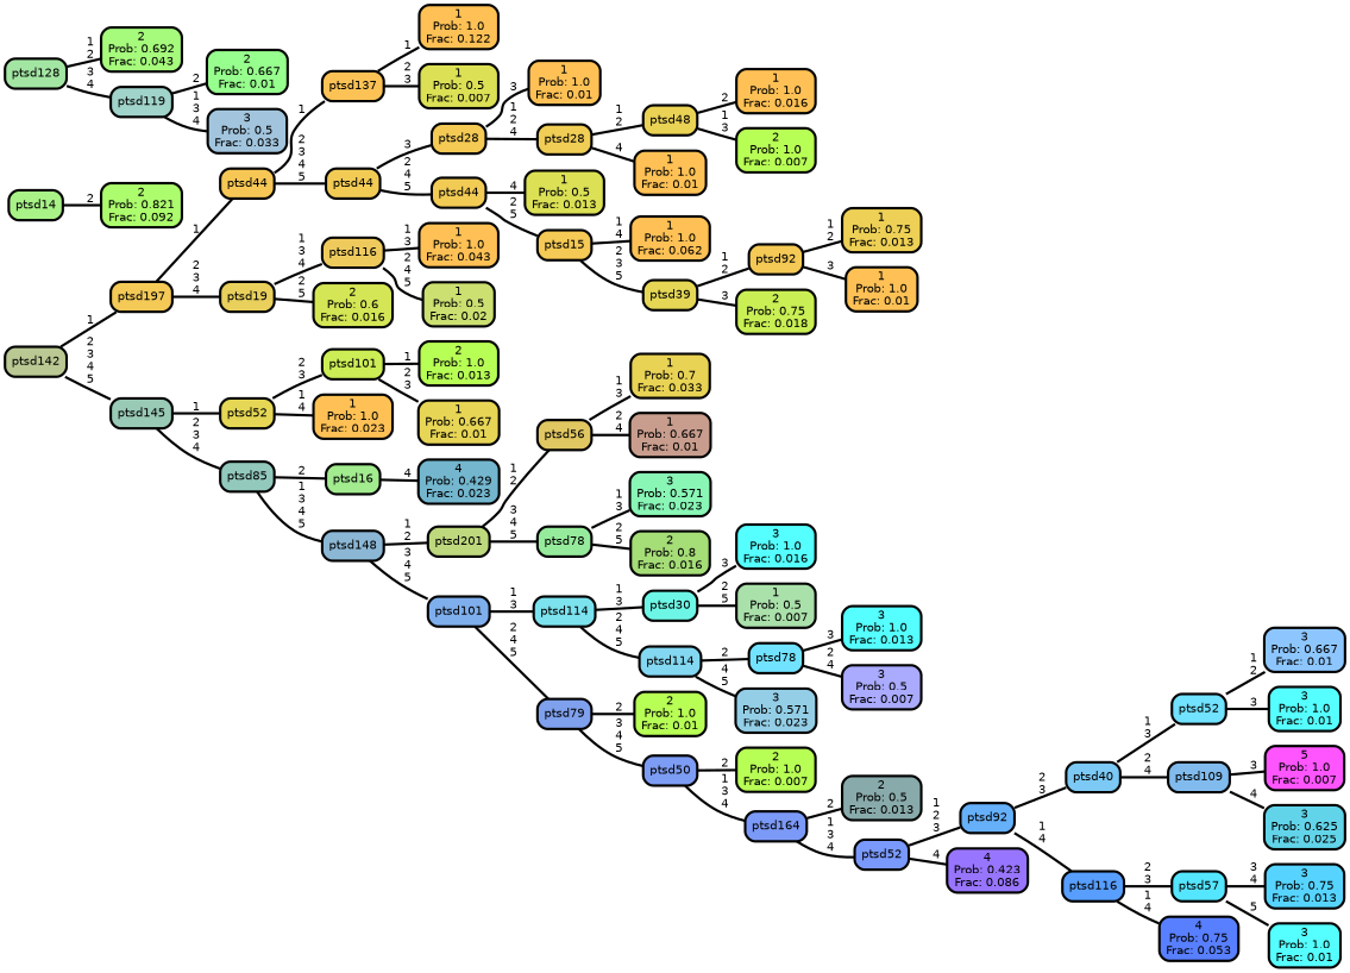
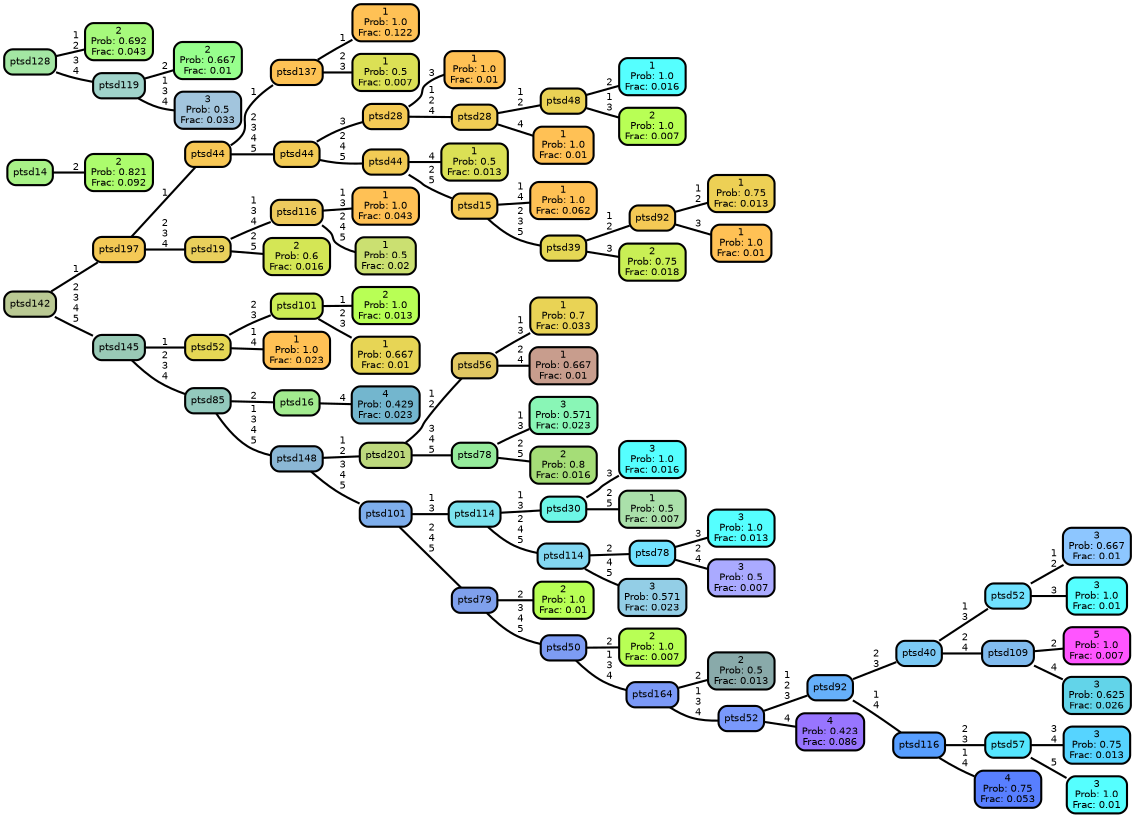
  graph {
    rankdir=LR
    ranksep="0 equally"
    splines=straight
    node [color=black fillcolor="#ffc155" fontcolor=black fontname=helvetica penwidth=3 shape=box style="filled, rounded"]
    edge [color=black fontname=helvetica penwidth=3]
    n1 [label="1\nProb: 1.0\nFrac: 0.122"]
    n2 [fillcolor="#fdc255" label=ptsd137]
    n3 [fillcolor="#dbe055" label="1\nProb: 0.5\nFrac: 0.007"]
    n4 [fillcolor="#f7c755" label=ptsd44]
    n5 [fillcolor="#f2cb55" label=ptsd44]
    n6 [fillcolor="#f4ca55" label=ptsd28]
    n7 [fillcolor="#f2cb55" label=ptsd44]
    n8 [label="1\nProb: 1.0\nFrac: 0.01"]
    n9 [fillcolor="#f0cd55" label=ptsd28]
    n10 [fillcolor="#ead255" label=ptsd48]
    n11 [label="1\nProb: 1.0\nFrac: 0.01"]
-   n12 [label="1\nProb: 1.0\nFrac: 0.016"]
+   n12 [fillcolor="#55ffff" label="1\nProb: 1.0\nFrac: 0.016"]
    n13 [fillcolor="#b8ff55" label="2\nProb: 1.0\nFrac: 0.007"]
    n14 [fillcolor="#dbe055" label="1\nProb: 0.5\nFrac: 0.013"]
    n15 [fillcolor="#f5c955" label=ptsd15]
    n16 [label="1\nProb: 1.0\nFrac: 0.062"]
    n17 [fillcolor="#e5d755" label=ptsd39]
    n18 [fillcolor="#f4c955" label=ptsd92]
    n19 [fillcolor="#c9ef55" label="2\nProb: 0.75\nFrac: 0.018"]
    n20 [fillcolor="#edd055" label="1\nProb: 0.75\nFrac: 0.013"]
    n21 [label="1\nProb: 1.0\nFrac: 0.01"]
    n22 [fillcolor="#f4c956" label=ptsd197]
    n23 [fillcolor="#e9d05c" label=ptsd19]
    n24 [fillcolor="#eeca5d" label=ptsd116]
    n25 [fillcolor="#d4e655" label="2\nProb: 0.6\nFrac: 0.016"]
    n26 [label="1\nProb: 1.0\nFrac: 0.043"]
    n27 [fillcolor="#cbe071" label="1\nProb: 0.5\nFrac: 0.02"]
    n28 [fillcolor="#bac993" label=ptsd142]
    n29 [fillcolor="#99cab6" label=ptsd145]
    n30 [fillcolor="#e5d755" label=ptsd52]
    n31 [fillcolor="#93c9bd" label=ptsd85]
    n32 [fillcolor="#b8ff55" label="2\nProb: 1.0\nFrac: 0.013"]
    n33 [fillcolor="#cced55" label=ptsd101]
    n34 [fillcolor="#e7d555" label="1\nProb: 0.667\nFrac: 0.01"]
    n35 [label="1\nProb: 1.0\nFrac: 0.023"]
    n36 [fillcolor="#a2eb8f" label=ptsd16]
    n37 [fillcolor="#8bb7d5" label=ptsd148]
    n38 [fillcolor="#73b6ce" label="4\nProb: 0.429\nFrac: 0.023"]
    n39 [fillcolor="#a8f287" label=ptsd14]
    n40 [fillcolor="#acfc6d" label="2\nProb: 0.821\nFrac: 0.092"]
    n41 [fillcolor="#a3e6a3" label=ptsd128]
    n42 [fillcolor="#a6fa7c" label="2\nProb: 0.692\nFrac: 0.043"]
    n43 [fillcolor="#a0d3ca" label=ptsd119]
    n44 [fillcolor="#97ff8d" label="2\nProb: 0.667\nFrac: 0.01"]
    n45 [fillcolor="#a2c5dd" label="3\nProb: 0.5\nFrac: 0.033"]
    n46 [fillcolor="#bdd87d" label=ptsd201]
    n47 [fillcolor="#7eaeec" label=ptsd101]
    n48 [fillcolor="#e9d355" label="1\nProb: 0.7\nFrac: 0.033"]
    n49 [fillcolor="#e1c762" label=ptsd56]
    n50 [fillcolor="#c89d8d" label="1\nProb: 0.667\nFrac: 0.01"]
    n51 [fillcolor="#95eb9b" label=ptsd78]
    n52 [fillcolor="#89f6b6" label="3\nProb: 0.571\nFrac: 0.023"]
    n53 [fillcolor="#a5dd77" label="2\nProb: 0.8\nFrac: 0.016"]
    n54 [fillcolor="#7be2ee" label=ptsd114]
    n55 [fillcolor="#7fa0ec" label=ptsd79]
    n56 [fillcolor="#55ffff" label="3\nProb: 1.0\nFrac: 0.016"]
    n57 [fillcolor="#6df6e6" label=ptsd30]
    n58 [fillcolor="#aae0aa" label="1\nProb: 0.5\nFrac: 0.007"]
    n59 [fillcolor="#83d7f1" label=ptsd114]
    n60 [fillcolor="#71e2ff" label=ptsd78]
    n61 [fillcolor="#93cee6" label="3\nProb: 0.571\nFrac: 0.023"]
    n62 [fillcolor="#55ffff" label="3\nProb: 1.0\nFrac: 0.013"]
    n63 [fillcolor="#aaaaff" label="3\nProb: 0.5\nFrac: 0.007"]
    n64 [fillcolor="#b8ff55" label="2\nProb: 1.0\nFrac: 0.01"]
    n65 [fillcolor="#7d9cf3" label=ptsd50]
    n66 [fillcolor="#b8ff55" label="2\nProb: 1.0\nFrac: 0.007"]
    n67 [fillcolor="#7b99f7" label=ptsd164]
    n68 [fillcolor="#89aaaa" label="2\nProb: 0.5\nFrac: 0.013"]
    n69 [fillcolor="#7a99fc" label=ptsd52]
    n70 [fillcolor="#66b0fa" label=ptsd92]
    n71 [fillcolor="#9875ff" label="4\nProb: 0.423\nFrac: 0.086"]
    n72 [fillcolor="#8dc6ff" label="3\nProb: 0.667\nFrac: 0.01"]
    n73 [fillcolor="#71e2ff" label=ptsd52]
    n74 [fillcolor="#55ffff" label="3\nProb: 1.0\nFrac: 0.01"]
    n75 [fillcolor="#7bc9f4" label=ptsd40]
    n76 [fillcolor="#81bbee" label=ptsd109]
    n77 [fillcolor="#ff55ff" label="5\nProb: 1.0\nFrac: 0.007"]
-   n78 [fillcolor="#62d4e9" label="3\nProb: 0.625\nFrac: 0.025"]
+   n78 [fillcolor="#62d4e9" label="3\nProb: 0.625\nFrac: 0.026"]
    n79 [fillcolor="#579eff" label=ptsd116]
    n80 [fillcolor="#55e6ff" label=ptsd57]
    n81 [fillcolor="#587fff" label="4\nProb: 0.75\nFrac: 0.053"]
    n82 [fillcolor="#56d4ff" label="3\nProb: 0.75\nFrac: 0.013"]
    n83 [fillcolor="#55ffff" label="3\nProb: 1.0\nFrac: 0.01"]
    subgraph sub_1 {
      rank=same
    }
    n2 -- n1 [label=" 1"]
    n2 -- n3 [label=" 2\n 3"]
    n4 -- n2 [label=" 1"]
    n4 -- n5 [label=" 2\n 3\n 4\n 5"]
    n5 -- n6 [label=" 3"]
    n5 -- n7 [label=" 2\n 4\n 5"]
    n6 -- n8 [label=" 3"]
    n6 -- n9 [label=" 1\n 2\n 4"]
    n7 -- n14 [label=" 4"]
    n7 -- n15 [label=" 2\n 5"]
    n9 -- n10 [label=" 1\n 2"]
    n9 -- n11 [label=" 4"]
    n10 -- n12 [label=" 2"]
    n10 -- n13 [label=" 1\n 3"]
    n15 -- n16 [label=" 1\n 4"]
    n15 -- n17 [label=" 2\n 3\n 5"]
    n17 -- n18 [label=" 1\n 2"]
    n17 -- n19 [label=" 3"]
    n18 -- n20 [label=" 1\n 2"]
    n18 -- n21 [label=" 3"]
    n22 -- n4 [label=" 1"]
    n22 -- n23 [label=" 2\n 3\n 4"]
    n23 -- n24 [label=" 1\n 3\n 4"]
    n23 -- n25 [label=" 2\n 5"]
    n24 -- n26 [label=" 1\n 3"]
    n24 -- n27 [label=" 2\n 4\n 5"]
    n28 -- n22 [label=" 1"]
    n28 -- n29 [label=" 2\n 3\n 4\n 5"]
    n29 -- n30 [label=" 1"]
    n29 -- n31 [label=" 2\n 3\n 4"]
    n30 -- n33 [label=" 2\n 3"]
    n30 -- n35 [label=" 1\n 4"]
    n31 -- n36 [label=" 2"]
    n31 -- n37 [label=" 1\n 3\n 4\n 5"]
    n33 -- n32 [label=" 1"]
    n33 -- n34 [label=" 2\n 3"]
    n36 -- n38 [label=" 4"]
    n37 -- n46 [label=" 1\n 2"]
    n37 -- n47 [label=" 3\n 4\n 5"]
    n39 -- n40 [label=" 2"]
    n41 -- n42 [label=" 1\n 2"]
    n41 -- n43 [label=" 3\n 4"]
    n43 -- n44 [label=" 2"]
    n43 -- n45 [label=" 1\n 3\n 4"]
    n46 -- n49 [label=" 1\n 2"]
    n46 -- n51 [label=" 3\n 4\n 5"]
    n47 -- n54 [label=" 1\n 3"]
    n47 -- n55 [label=" 2\n 4\n 5"]
    n49 -- n48 [label=" 1\n 3"]
    n49 -- n50 [label=" 2\n 4"]
    n51 -- n52 [label=" 1\n 3"]
    n51 -- n53 [label=" 2\n 5"]
    n54 -- n57 [label=" 1\n 3"]
    n54 -- n59 [label=" 2\n 4\n 5"]
    n55 -- n64 [label=" 2"]
    n55 -- n65 [label=" 3\n 4\n 5"]
    n57 -- n56 [label=" 3"]
    n57 -- n58 [label=" 2\n 5"]
    n59 -- n60 [label=" 2"]
    n59 -- n61 [label=" 4\n 5"]
    n60 -- n62 [label=" 3"]
    n60 -- n63 [label=" 2\n 4"]
    n65 -- n66 [label=" 2"]
    n65 -- n67 [label=" 1\n 3\n 4"]
    n67 -- n68 [label=" 2"]
    n67 -- n69 [label=" 1\n 3\n 4"]
    n69 -- n70 [label=" 1\n 2\n 3"]
    n69 -- n71 [label=" 4"]
    n70 -- n75 [label=" 2\n 3"]
    n70 -- n79 [label=" 1\n 4"]
    n73 -- n72 [label=" 1\n 2"]
    n73 -- n74 [label=" 3"]
    n75 -- n73 [label=" 1\n 3"]
    n75 -- n76 [label=" 2\n 4"]
-   n76 -- n77 [label=" 3"]
+   n76 -- n77 [label=" 2"]
    n76 -- n78 [label=" 4"]
    n79 -- n80 [label=" 2\n 3"]
    n79 -- n81 [label=" 1\n 4"]
    n80 -- n82 [label=" 3\n 4"]
    n80 -- n83 [label=" 5"]
  }
